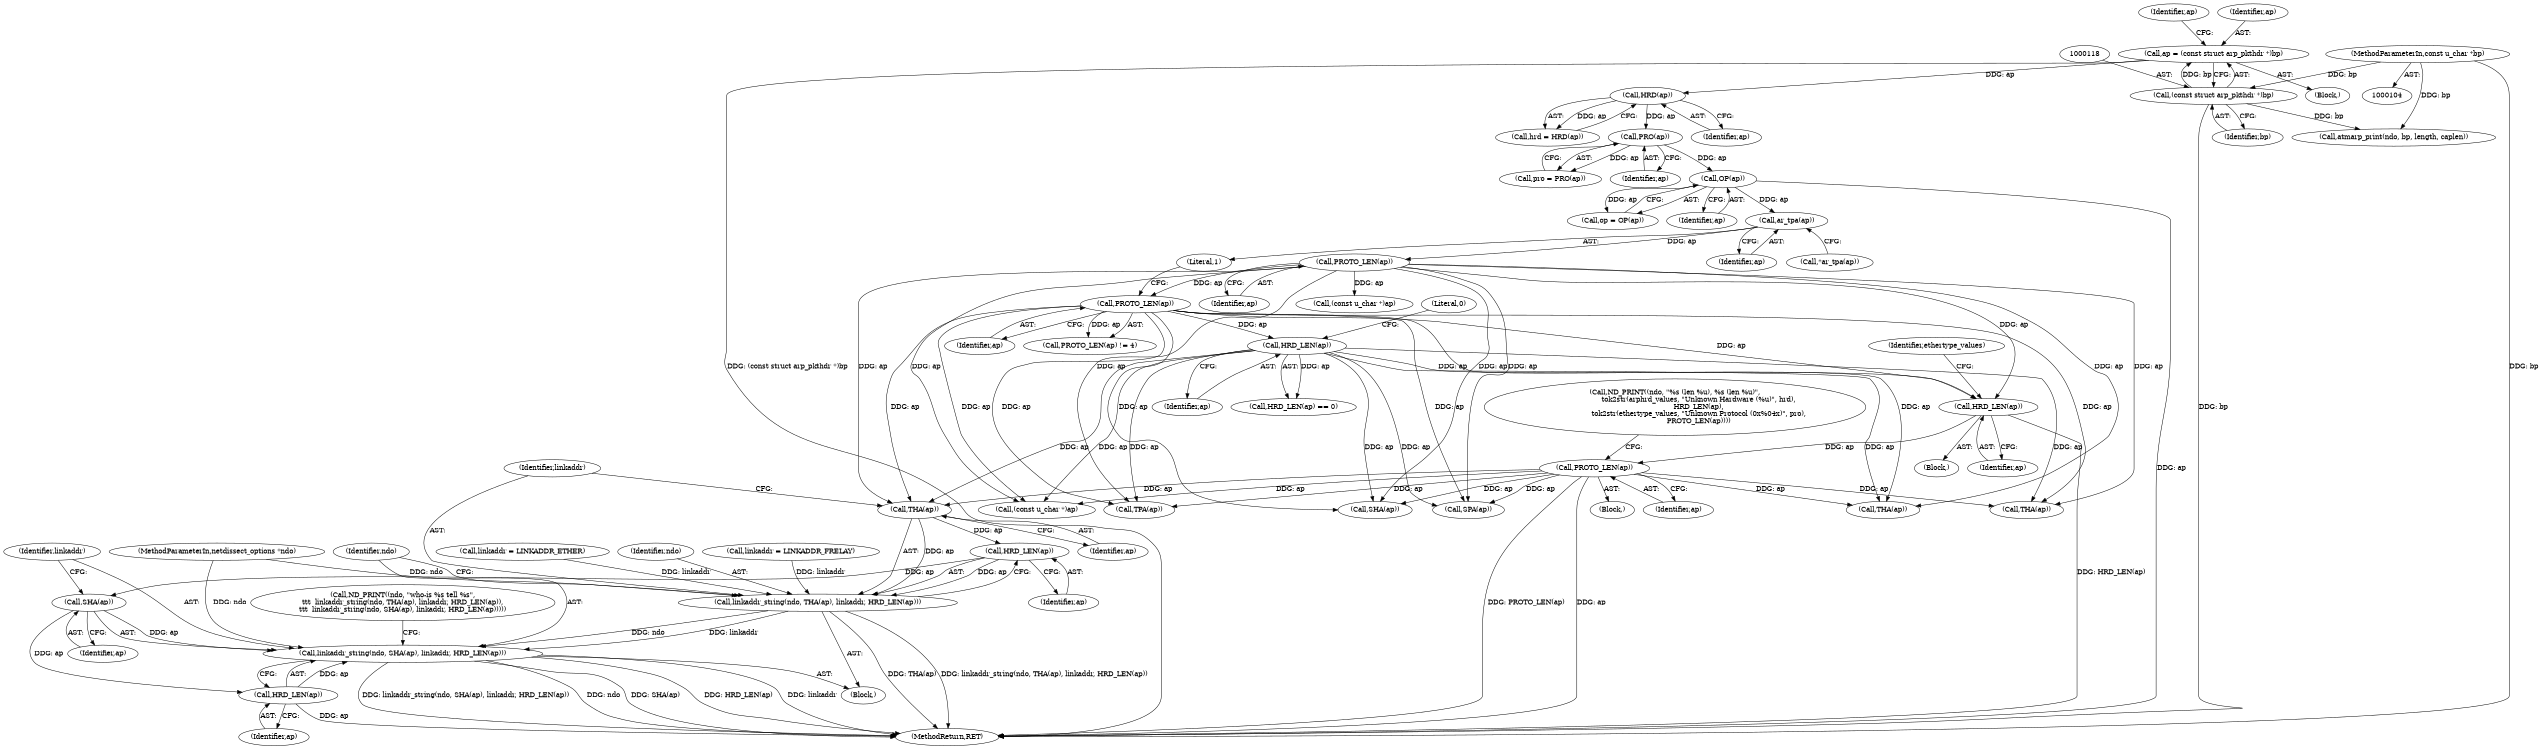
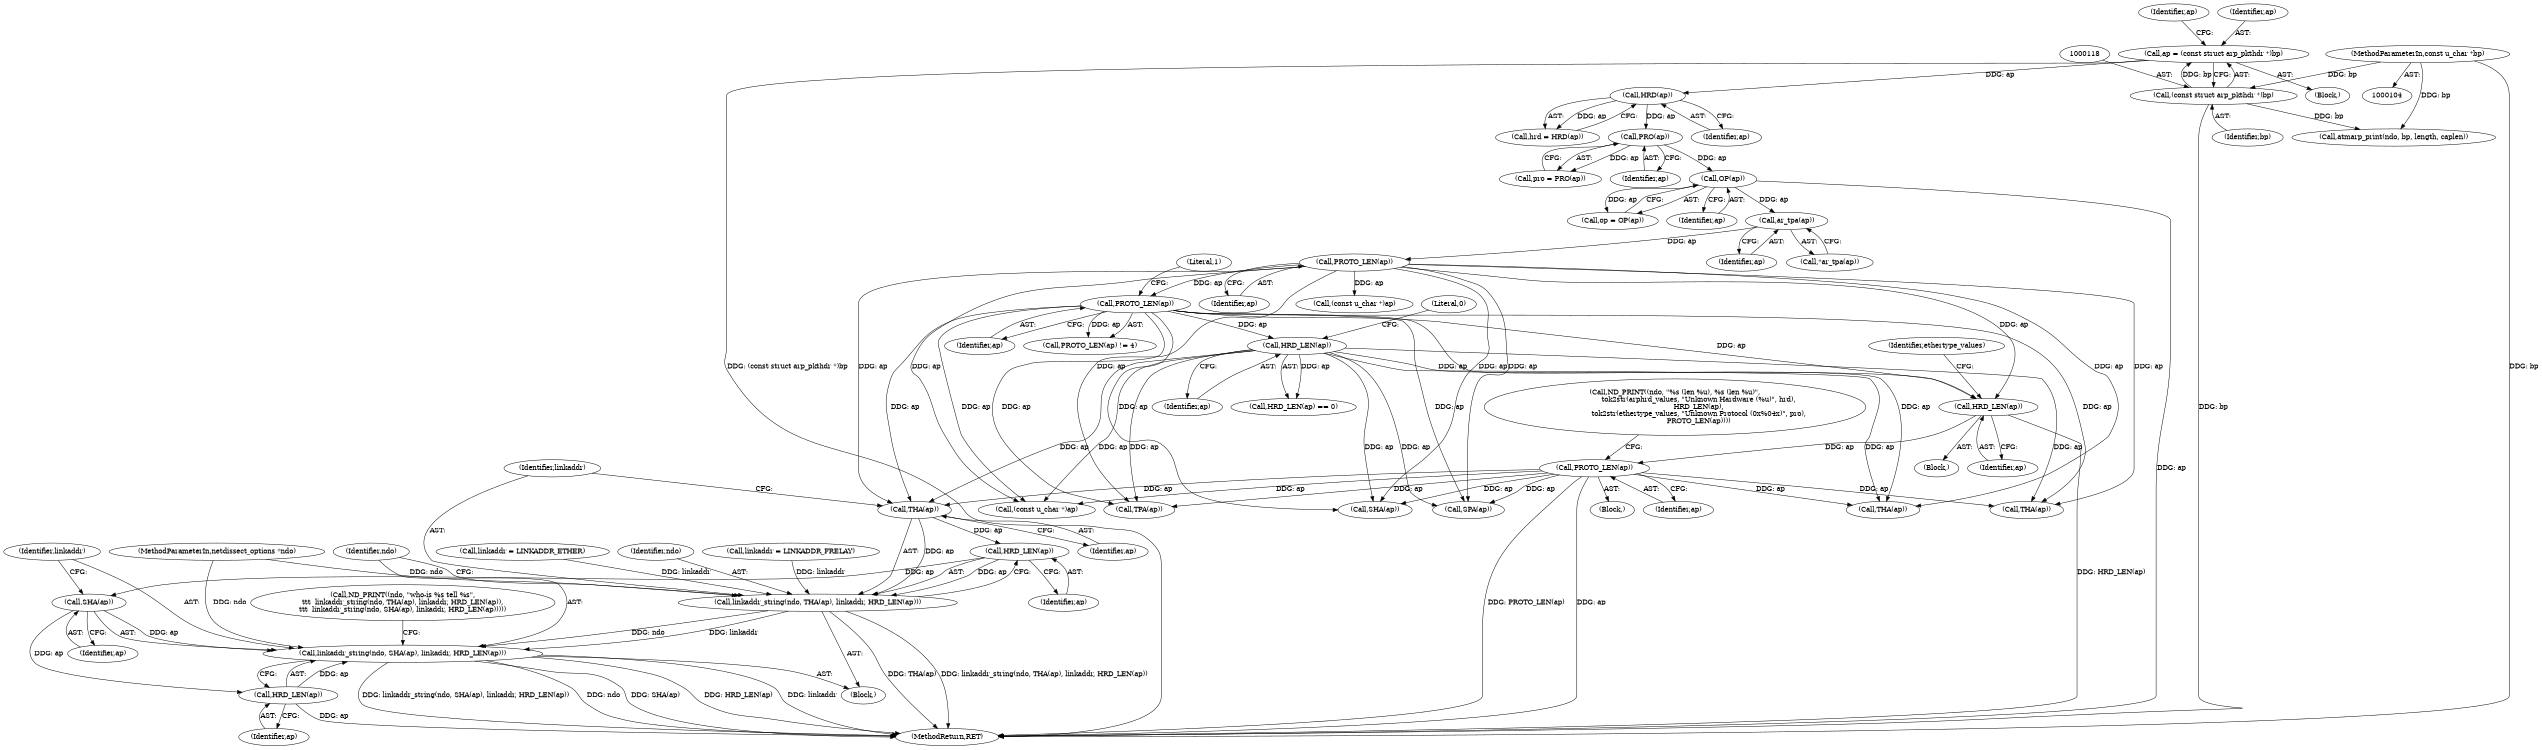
  digraph {
    fontname="DejaVu Serif"
    node [fontname="DejaVu Serif"]
    edge [fontname="DejaVu Serif"]
    n1 [label="(Call,HRD_LEN(ap))"]
    n2 [label="(Call,linkaddr_string(ndo, THA(ap), linkaddr, HRD_LEN(ap)))"]
    n3 [label="(Call,SHA(ap))"]
    n4 [label="(Identifier,ap)"]
    n5 [label="(MethodReturn,RET)"]
    n6 [label="(Call,linkaddr_string(ndo, SHA(ap), linkaddr, HRD_LEN(ap)))"]
    n7 [label="(Block,)"]
    n8 [label="(Call,HRD_LEN(ap))"]
    n9 [label="(Identifier,ap)"]
    n10 [label="(Call,THA(ap))"]
    n11 [label="(Identifier,ap)"]
    n12 [label="(Call,PROTO_LEN(ap))"]
    n13 [label="(Call,(const u_char *)ap)"]
    n14 [label="(Call,SPA(ap))"]
    n15 [label="(Identifier,ap)"]
    n16 [label="(Block,)"]
    n17 [label="(Call,THA(ap))"]
    n18 [label="(Call,TPA(ap))"]
    n19 [label="(Call,SHA(ap))"]
    n20 [label="(Call,THA(ap))"]
    n21 [label="(Call,HRD_LEN(ap))"]
    n22 [label="(Block,)"]
    n23 [label="(Identifier,ap)"]
    n24 [label="(Call,HRD_LEN(ap))"]
    n25 [label="(Identifier,ap)"]
    n26 [label="(Call,HRD_LEN(ap) == 0)"]
    n27 [label="(Call,PROTO_LEN(ap))"]
    n28 [label="(Identifier,ap)"]
    n29 [label="(Call,PROTO_LEN(ap) != 4)"]
    n30 [label="(Call,PROTO_LEN(ap))"]
    n31 [label="(Identifier,ap)"]
    n32 [label="(Call,(const u_char *)ap)"]
    n33 [label="(Call,ar_tpa(ap))"]
    n34 [label="(Identifier,ap)"]
    n35 [label="(Call,*ar_tpa(ap))"]
    n36 [label="(Call,OP(ap))"]
    n37 [label="(Identifier,ap)"]
    n38 [label="(Call,op = OP(ap))"]
    n39 [label="(Call,PRO(ap))"]
    n40 [label="(Call,pro = PRO(ap))"]
    n41 [label="(Identifier,ap)"]
    n42 [label="(Call,HRD(ap))"]
    n43 [label="(Call,hrd = HRD(ap))"]
    n44 [label="(Identifier,ap)"]
    n45 [label="(Call,ap = (const struct arp_pkthdr *)bp)"]
    n46 [label="(Call,(const struct arp_pkthdr *)bp)"]
    n47 [label="(Block,)"]
    n48 [label="(Identifier,bp)"]
    n49 [label="(Call,atmarp_print(ndo, bp, length, caplen))"]
    n50 [label="(MethodParameterIn,const u_char *bp)"]
    1000104
    n52 [label="(Identifier,ap)"]
    n53 [label="(Literal,0)"]
    n54 [label="(MethodParameterIn,netdissect_options *ndo)"]
    n55 [label="(Call,ND_PRINT((ndo, \"who-is %s tell %s\",\n\t\t\t  linkaddr_string(ndo, THA(ap), linkaddr, HRD_LEN(ap)),\n\t\t\t  linkaddr_string(ndo, SHA(ap), linkaddr, HRD_LEN(ap)))))"]
    n56 [label="(Identifier,ap)"]
    n57 [label="(Call,linkaddr = LINKADDR_FRELAY)"]
    n58 [label="(Identifier,ethertype_values)"]
    n59 [label="(Call,ND_PRINT((ndo, \"%s (len %u), %s (len %u)\",\n                      tok2str(arphrd_values, \"Unknown Hardware (%u)\", hrd),\n                      HRD_LEN(ap),\n                      tok2str(ethertype_values, \"Unknown Protocol (0x%04x)\", pro),\n                      PROTO_LEN(ap))))"]
    n60 [label="(Call,linkaddr = LINKADDR_ETHER)"]
    n61 [label="(Literal,1)"]
    n62 [label="(Identifier,linkaddr)"]
    n63 [label="(Identifier,linkaddr)"]
    n64 [label="(Identifier,ap)"]
    n65 [label="(Identifier,ndo)"]
    n66 [label="(Identifier,ndo)"]
    1000118
    n1 -> n2 [label="AST: "]
    n1 -> n2 [label="DDG: ap"]
    n1 -> n3 [label="DDG: ap"]
    n1 -> n4 [label="CFG: "]
    n2 -> n1 [label="CFG: "]
    n2 -> n5 [label="DDG: THA(ap)"]
    n2 -> n5 [label="DDG: linkaddr_string(ndo, THA(ap), linkaddr, HRD_LEN(ap))"]
    n2 -> n6 [label="DDG: ndo"]
    n2 -> n6 [label="DDG: linkaddr"]
    n2 -> n7 [label="AST: "]
    n3 -> n6 [label="AST: "]
    n3 -> n6 [label="DDG: ap"]
    n3 -> n8 [label="DDG: ap"]
    n3 -> n9 [label="CFG: "]
    n4 -> n1 [label="AST: "]
    n6 -> n5 [label="DDG: HRD_LEN(ap)"]
    n6 -> n5 [label="DDG: linkaddr"]
    n6 -> n5 [label="DDG: linkaddr_string(ndo, SHA(ap), linkaddr, HRD_LEN(ap))"]
    n6 -> n5 [label="DDG: ndo"]
    n6 -> n5 [label="DDG: SHA(ap)"]
    n6 -> n7 [label="AST: "]
    n6 -> n8 [label="CFG: "]
    n8 -> n5 [label="DDG: ap"]
    n8 -> n6 [label="AST: "]
    n8 -> n6 [label="DDG: ap"]
    n8 -> n52 [label="CFG: "]
    n9 -> n3 [label="AST: "]
    n10 -> n1 [label="DDG: ap"]
    n10 -> n2 [label="AST: "]
    n10 -> n2 [label="DDG: ap"]
    n10 -> n11 [label="CFG: "]
    n11 -> n10 [label="AST: "]
    n12 -> n5 [label="DDG: PROTO_LEN(ap)"]
    n12 -> n5 [label="DDG: ap"]
    n12 -> n10 [label="DDG: ap"]
    n12 -> n13 [label="DDG: ap"]
    n12 -> n14 [label="DDG: ap"]
    n12 -> n15 [label="CFG: "]
    n12 -> n16 [label="AST: "]
    n12 -> n17 [label="DDG: ap"]
    n12 -> n18 [label="DDG: ap"]
    n12 -> n19 [label="DDG: ap"]
    n12 -> n20 [label="DDG: ap"]
    n15 -> n12 [label="AST: "]
    n21 -> n5 [label="DDG: HRD_LEN(ap)"]
    n21 -> n12 [label="DDG: ap"]
    n21 -> n22 [label="AST: "]
    n21 -> n23 [label="CFG: "]
    n23 -> n21 [label="AST: "]
    n24 -> n10 [label="DDG: ap"]
    n24 -> n13 [label="DDG: ap"]
    n24 -> n14 [label="DDG: ap"]
    n24 -> n17 [label="DDG: ap"]
    n24 -> n18 [label="DDG: ap"]
    n24 -> n19 [label="DDG: ap"]
    n24 -> n20 [label="DDG: ap"]
    n24 -> n21 [label="DDG: ap"]
    n24 -> n25 [label="CFG: "]
    n24 -> n26 [label="AST: "]
    n24 -> n26 [label="DDG: ap"]
    n25 -> n24 [label="AST: "]
    n27 -> n10 [label="DDG: ap"]
    n27 -> n13 [label="DDG: ap"]
    n27 -> n14 [label="DDG: ap"]
    n27 -> n17 [label="DDG: ap"]
    n27 -> n18 [label="DDG: ap"]
    n27 -> n19 [label="DDG: ap"]
    n27 -> n20 [label="DDG: ap"]
    n27 -> n21 [label="DDG: ap"]
    n27 -> n24 [label="DDG: ap"]
    n27 -> n28 [label="CFG: "]
    n27 -> n29 [label="AST: "]
    n27 -> n29 [label="DDG: ap"]
    n28 -> n27 [label="AST: "]
    n30 -> n10 [label="DDG: ap"]
    n30 -> n13 [label="DDG: ap"]
    n30 -> n14 [label="DDG: ap"]
    n30 -> n17 [label="DDG: ap"]
    n30 -> n18 [label="DDG: ap"]
    n30 -> n19 [label="DDG: ap"]
    n30 -> n20 [label="DDG: ap"]
    n30 -> n21 [label="DDG: ap"]
    n30 -> n27 [label="DDG: ap"]
    n30 -> n31 [label="CFG: "]
    n30 -> n32 [label="DDG: ap"]
    n31 -> n30 [label="AST: "]
    n33 -> n30 [label="DDG: ap"]
    n33 -> n34 [label="CFG: "]
-   n33 -> n61 [label="AST: "]
+   n33 -> n35 [label="AST: "]
    n34 -> n33 [label="AST: "]
    n35 -> n33 [label="CFG: "]
    n36 -> n5 [label="DDG: ap"]
    n36 -> n33 [label="DDG: ap"]
    n36 -> n37 [label="CFG: "]
    n36 -> n38 [label="AST: "]
    n36 -> n38 [label="DDG: ap"]
    n37 -> n36 [label="AST: "]
    n38 -> n36 [label="CFG: "]
    n39 -> n36 [label="DDG: ap"]
    n39 -> n40 [label="AST: "]
    n39 -> n40 [label="DDG: ap"]
    n39 -> n41 [label="CFG: "]
    n40 -> n39 [label="CFG: "]
    n41 -> n39 [label="AST: "]
    n42 -> n39 [label="DDG: ap"]
    n42 -> n43 [label="AST: "]
    n42 -> n43 [label="DDG: ap"]
    n42 -> n44 [label="CFG: "]
    n43 -> n42 [label="CFG: "]
    n44 -> n42 [label="AST: "]
    n45 -> n5 [label="DDG: (const struct arp_pkthdr *)bp"]
    n45 -> n42 [label="DDG: ap"]
    n45 -> n46 [label="CFG: "]
    n45 -> n47 [label="AST: "]
    n46 -> n5 [label="DDG: bp"]
    n46 -> n45 [label="AST: "]
    n46 -> n45 [label="DDG: bp"]
-   n46 -> n48 [label="CFG: "]
    n46 -> n49 [label="DDG: bp"]
    n48 -> n46 [label="AST: "]
    n50 -> n5 [label="DDG: bp"]
    n50 -> n46 [label="DDG: bp"]
    n50 -> n49 [label="DDG: bp"]
    n50 -> 1000104 [label="AST: "]
    n52 -> n8 [label="AST: "]
    n53 -> n24 [label="CFG: "]
    n54 -> n2 [label="DDG: ndo"]
    n54 -> n6 [label="DDG: ndo"]
    n55 -> n6 [label="CFG: "]
    n56 -> n45 [label="CFG: "]
    n57 -> n2 [label="DDG: linkaddr"]
    n58 -> n21 [label="CFG: "]
    n59 -> n12 [label="CFG: "]
    n60 -> n2 [label="DDG: linkaddr"]
    n61 -> n27 [label="CFG: "]
    n62 -> n2 [label="AST: "]
    n62 -> n10 [label="CFG: "]
    n63 -> n3 [label="CFG: "]
    n63 -> n6 [label="AST: "]
    n64 -> n45 [label="AST: "]
    n65 -> n2 [label="CFG: "]
    n65 -> n6 [label="AST: "]
    n66 -> n2 [label="AST: "]
    1000118 -> n46 [label="AST: "]
  }
